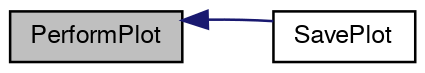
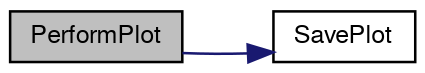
  digraph {
    rankdir=LR
    node [color=black fontname=FreeSans fontsize=10 shape=record style=filled]
    n1 [fillcolor=grey75 fontcolor=black height=0.2 label=PerformPlot width=0.4]
    n2 [fillcolor=white height=0.2 label=SavePlot width=0.4]
-   n2 -> n1 [color=midnightblue fontname=FreeSans fontsize=10 labelfontname=FreeSans labelfontsize=10 style=solid]
+   n1 -> n2 [color=midnightblue fontname=FreeSans fontsize=10 labelfontname=FreeSans labelfontsize=10 style=solid]
  }
